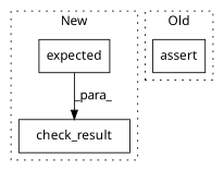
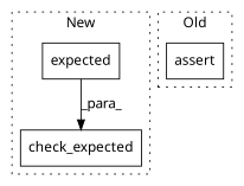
  digraph {
    fontname="Noto Sans"
    node [a=32 shape=box fontname="Noto Sans"]
    n1 [l=10 label=expected s=33670]
-   n2 [l="13,1" label=check_result s="33629,33680"]
+   n2 [l="13,1" label=check_expected s="33629,33680"]
    n3 [a=6 l=7 label=assert s=29277]
    subgraph cluster_1 {
      label=New
      style=dotted
      n1
      n2
    }
    subgraph cluster_2 {
      label=Old
      style=dotted
      n3
    }
    n1 -> n2 [label=_para_ fontname="Noto Sans"]
  }
